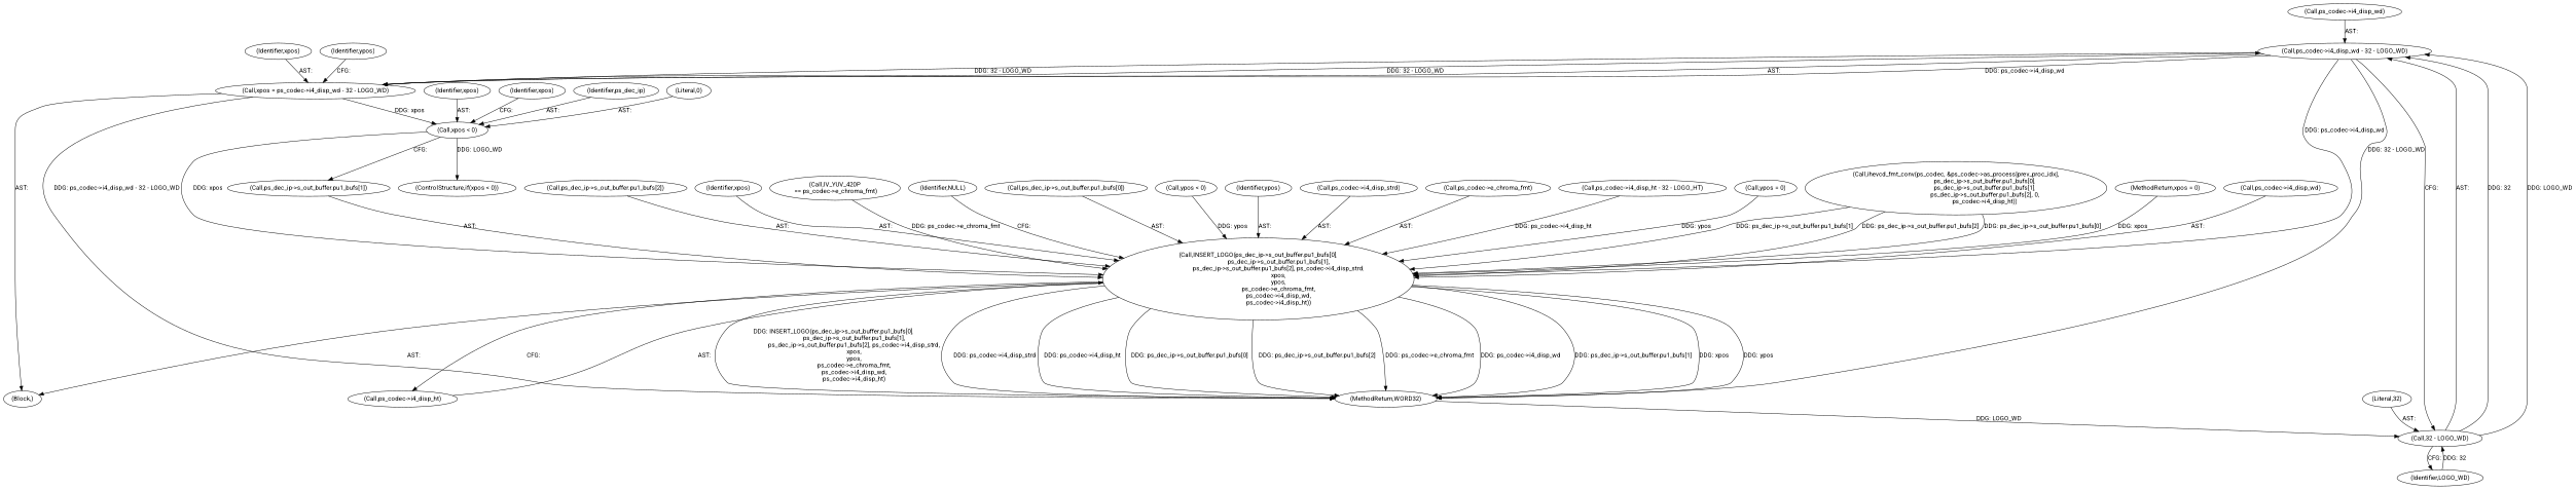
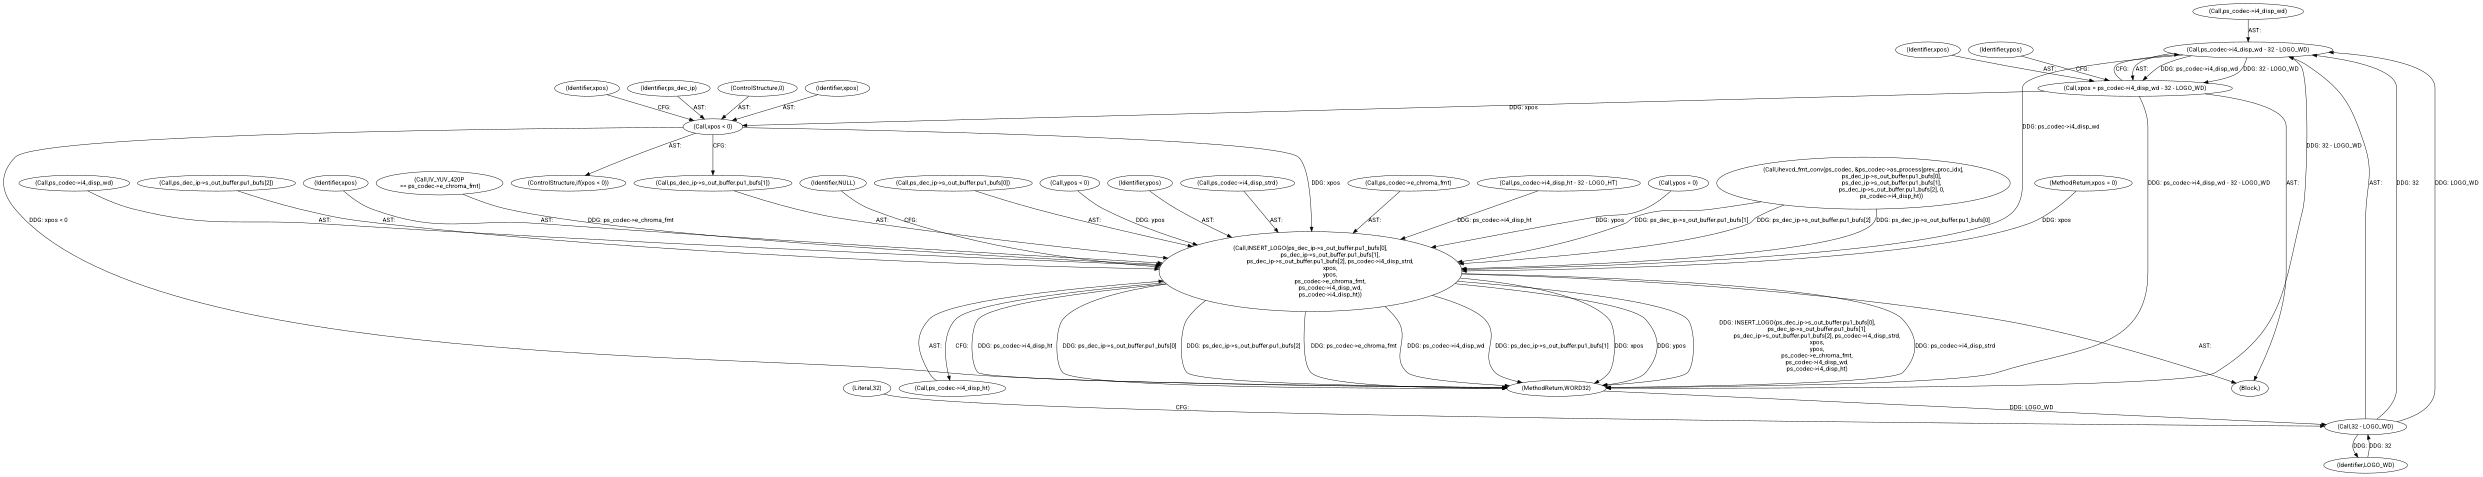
  digraph {
    fontname=Roboto
    node [fontname=Roboto]
    edge [fontname=Roboto]
    n1 [label="(Call,ps_codec->i4_disp_wd - 32 - LOGO_WD)"]
    n2 [label="(Call,32 - LOGO_WD)"]
    n3 [label="(Call,xpos = ps_codec->i4_disp_wd - 32 - LOGO_WD)"]
    n4 [label="(Call,INSERT_LOGO(ps_dec_ip->s_out_buffer.pu1_bufs[0],\n                        ps_dec_ip->s_out_buffer.pu1_bufs[1],\n                        ps_dec_ip->s_out_buffer.pu1_bufs[2], ps_codec->i4_disp_strd,\n                        xpos,\n                        ypos,\n                        ps_codec->e_chroma_fmt,\n                        ps_codec->i4_disp_wd,\n                        ps_codec->i4_disp_ht))"]
    n5 [label="(MethodReturn,WORD32)"]
    n6 [label="(Identifier,LOGO_WD)"]
    n7 [label="(Call,xpos < 0)"]
    n8 [label="(Block,)"]
    n9 [label="(Call,ps_codec->i4_disp_ht)"]
    n10 [label="(ControlStructure,if(xpos < 0))"]
    n11 [label="(Call,ps_dec_ip->s_out_buffer.pu1_bufs[1])"]
-   n12 [label="(Literal,0)"]
+   n12 [label="(ControlStructure,0)"]
    n13 [label="(MethodReturn,xpos = 0)"]
    n14 [label="(Call,ps_codec->i4_disp_wd)"]
    n15 [label="(Call,ps_dec_ip->s_out_buffer.pu1_bufs[2])"]
    n16 [label="(Identifier,xpos)"]
    n17 [label="(Call,IV_YUV_420P\n == ps_codec->e_chroma_fmt)"]
    n18 [label="(Identifier,NULL)"]
    n19 [label="(Call,ps_dec_ip->s_out_buffer.pu1_bufs[0])"]
    n20 [label="(Literal,32)"]
    n21 [label="(Identifier,xpos)"]
    n22 [label="(Call,ps_codec->i4_disp_wd)"]
    n23 [label="(Call,ypos < 0)"]
    n24 [label="(Identifier,ypos)"]
    n25 [label="(Identifier,xpos)"]
    n26 [label="(Call,ps_codec->i4_disp_strd)"]
    n27 [label="(Call,ps_codec->e_chroma_fmt)"]
    n28 [label="(Identifier,xpos)"]
    n29 [label="(Identifier,ps_dec_ip)"]
    n30 [label="(Call,ps_codec->i4_disp_ht - 32 - LOGO_HT)"]
    n31 [label="(Call,ypos = 0)"]
    n32 [label="(Call,ihevcd_fmt_conv(ps_codec, &ps_codec->as_process[prev_proc_idx],\n                                  ps_dec_ip->s_out_buffer.pu1_bufs[0],\n                                  ps_dec_ip->s_out_buffer.pu1_bufs[1],\n                                  ps_dec_ip->s_out_buffer.pu1_bufs[2], 0,\n                                  ps_codec->i4_disp_ht))"]
    n33 [label="(Identifier,ypos)"]
-   n1 -> n2 [label="CFG: "]
    n1 -> n3 [label="AST: "]
    n1 -> n3 [label="DDG: ps_codec->i4_disp_wd"]
    n1 -> n3 [label="DDG: 32 - LOGO_WD"]
    n1 -> n4 [label="DDG: ps_codec->i4_disp_wd"]
    n1 -> n5 [label="DDG: 32 - LOGO_WD"]
    n2 -> n1 [label="AST: "]
    n2 -> n1 [label="DDG: 32"]
    n2 -> n1 [label="DDG: LOGO_WD"]
-   n2 -> n6 [label="CFG: "]
-   n3 -> n1 [label="DDG: 32 - LOGO_WD"]
+   n2 -> n6 [label="DDG: "]
+   n3 -> n1 [label="CFG: "]
    n3 -> n5 [label="DDG: ps_codec->i4_disp_wd - 32 - LOGO_WD"]
    n3 -> n7 [label="DDG: xpos"]
    n3 -> n8 [label="AST: "]
    n4 -> n5 [label="DDG: ps_codec->i4_disp_ht"]
    n4 -> n5 [label="DDG: ps_dec_ip->s_out_buffer.pu1_bufs[0]"]
    n4 -> n5 [label="DDG: ps_dec_ip->s_out_buffer.pu1_bufs[2]"]
    n4 -> n5 [label="DDG: ps_codec->e_chroma_fmt"]
    n4 -> n5 [label="DDG: ps_codec->i4_disp_wd"]
    n4 -> n5 [label="DDG: ps_dec_ip->s_out_buffer.pu1_bufs[1]"]
    n4 -> n5 [label="DDG: xpos"]
    n4 -> n5 [label="DDG: ypos"]
    n4 -> n5 [label="DDG: INSERT_LOGO(ps_dec_ip->s_out_buffer.pu1_bufs[0],\n                        ps_dec_ip->s_out_buffer.pu1_bufs[1],\n                        ps_dec_ip->s_out_buffer.pu1_bufs[2], ps_codec->i4_disp_strd,\n                        xpos,\n                        ypos,\n                        ps_codec->e_chroma_fmt,\n                        ps_codec->i4_disp_wd,\n                        ps_codec->i4_disp_ht)"]
    n4 -> n5 [label="DDG: ps_codec->i4_disp_strd"]
    n4 -> n8 [label="AST: "]
    n4 -> n9 [label="CFG: "]
    n5 -> n2 [label="DDG: LOGO_WD"]
    n6 -> n2 [label="DDG: 32"]
    n7 -> n4 [label="DDG: xpos"]
-   n7 -> n10 [label="DDG: LOGO_WD"]
+   n7 -> n5 [label="DDG: xpos < 0"]
+   n7 -> n10 [label="AST: "]
    n7 -> n11 [label="CFG: "]
    n9 -> n4 [label="AST: "]
    n11 -> n4 [label="AST: "]
    n12 -> n7 [label="AST: "]
    n13 -> n4 [label="DDG: xpos"]
    n14 -> n4 [label="AST: "]
    n15 -> n4 [label="AST: "]
    n16 -> n4 [label="AST: "]
    n17 -> n4 [label="DDG: ps_codec->e_chroma_fmt"]
    n18 -> n4 [label="CFG: "]
    n19 -> n4 [label="AST: "]
-   n20 -> n2 [label="AST: "]
+   n20 -> n2 [label="CFG: "]
    n21 -> n3 [label="AST: "]
    n22 -> n1 [label="AST: "]
    n23 -> n4 [label="DDG: ypos"]
    n24 -> n4 [label="AST: "]
    n25 -> n7 [label="AST: "]
    n26 -> n4 [label="AST: "]
    n27 -> n4 [label="AST: "]
    n28 -> n7 [label="CFG: "]
    n29 -> n7 [label="AST: "]
    n30 -> n4 [label="DDG: ps_codec->i4_disp_ht"]
    n31 -> n4 [label="DDG: ypos"]
    n32 -> n4 [label="DDG: ps_dec_ip->s_out_buffer.pu1_bufs[0]"]
    n32 -> n4 [label="DDG: ps_dec_ip->s_out_buffer.pu1_bufs[1]"]
    n32 -> n4 [label="DDG: ps_dec_ip->s_out_buffer.pu1_bufs[2]"]
    n33 -> n3 [label="CFG: "]
  }
